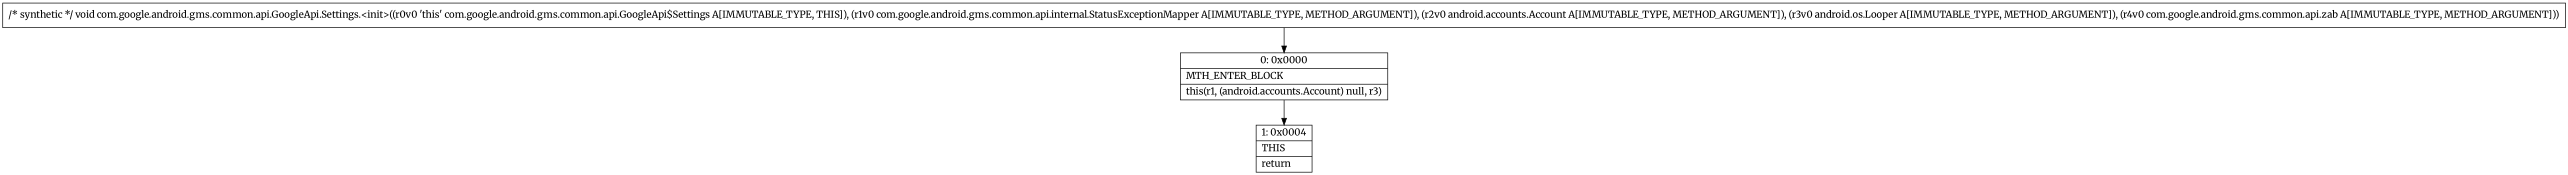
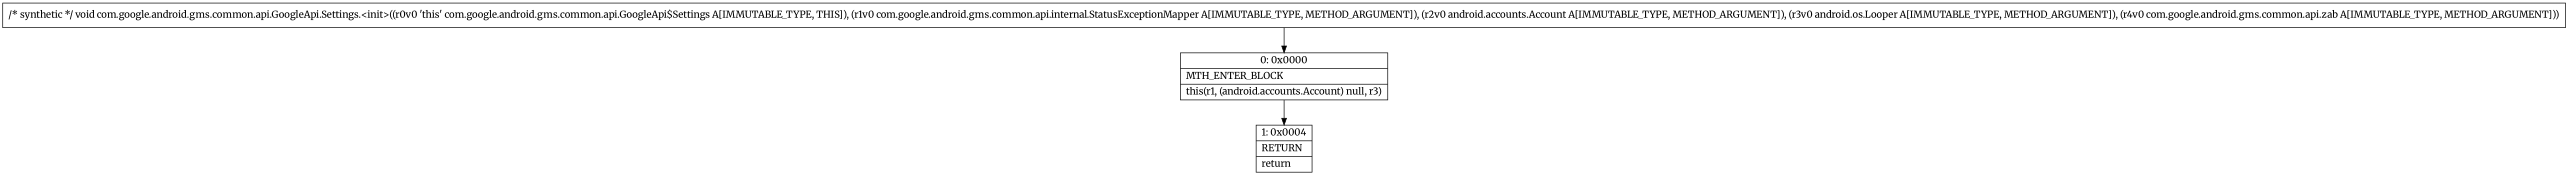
  digraph {
    fontname=Merriweather
    node [shape=record fontname=Merriweather]
    edge [fontname=Merriweather]
    n1 [label="{0\:\ 0x0000|MTH_ENTER_BLOCK\l|this(r1, (android.accounts.Account) null, r3)\l}"]
-   n2 [label="{1\:\ 0x0004|THIS\l|return\l}"]
+   n2 [label="{1\:\ 0x0004|RETURN\l|return\l}"]
    n3 [label="{\/* synthetic *\/ void com.google.android.gms.common.api.GoogleApi.Settings.\<init\>((r0v0 'this' com.google.android.gms.common.api.GoogleApi$Settings A[IMMUTABLE_TYPE, THIS]), (r1v0 com.google.android.gms.common.api.internal.StatusExceptionMapper A[IMMUTABLE_TYPE, METHOD_ARGUMENT]), (r2v0 android.accounts.Account A[IMMUTABLE_TYPE, METHOD_ARGUMENT]), (r3v0 android.os.Looper A[IMMUTABLE_TYPE, METHOD_ARGUMENT]), (r4v0 com.google.android.gms.common.api.zab A[IMMUTABLE_TYPE, METHOD_ARGUMENT])) }"]
    n1 -> n2
    n3 -> n1
  }
